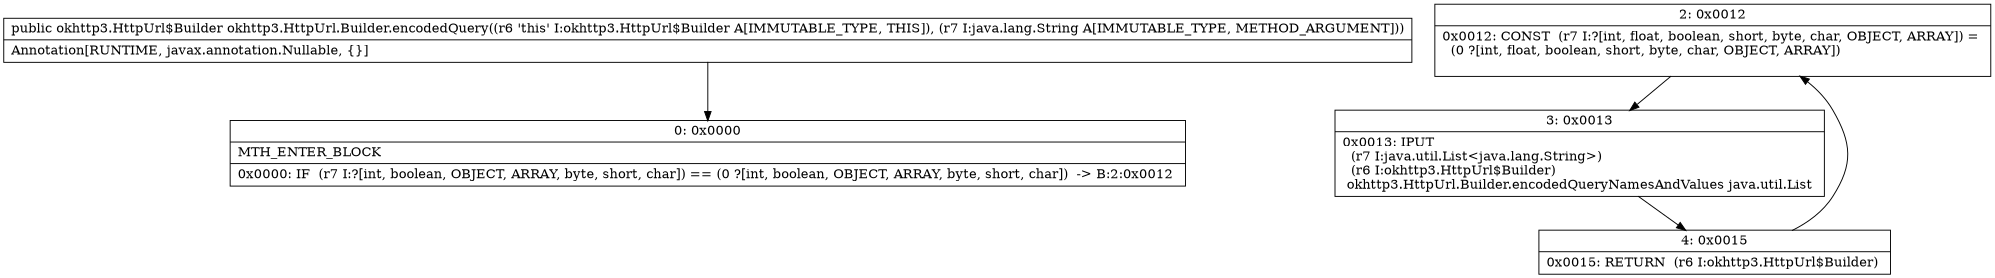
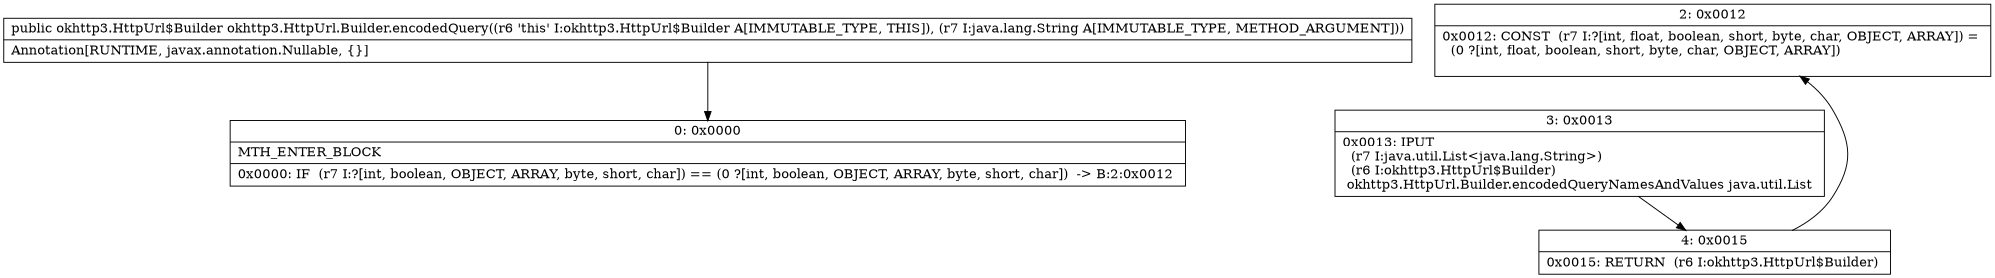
  digraph {
    node [shape=record]
    n1 [label="{0\:\ 0x0000|MTH_ENTER_BLOCK\l|0x0000: IF  (r7 I:?[int, boolean, OBJECT, ARRAY, byte, short, char]) == (0 ?[int, boolean, OBJECT, ARRAY, byte, short, char])  \-\> B:2:0x0012 \l}"]
    n2 [label="{2\:\ 0x0012|0x0012: CONST  (r7 I:?[int, float, boolean, short, byte, char, OBJECT, ARRAY]) = \l  (0 ?[int, float, boolean, short, byte, char, OBJECT, ARRAY])\l \l}"]
    n3 [label="{3\:\ 0x0013|0x0013: IPUT  \l  (r7 I:java.util.List\<java.lang.String\>)\l  (r6 I:okhttp3.HttpUrl$Builder)\l okhttp3.HttpUrl.Builder.encodedQueryNamesAndValues java.util.List \l}"]
    n4 [label="{4\:\ 0x0015|0x0015: RETURN  (r6 I:okhttp3.HttpUrl$Builder) \l}"]
    n5 [label="{public okhttp3.HttpUrl$Builder okhttp3.HttpUrl.Builder.encodedQuery((r6 'this' I:okhttp3.HttpUrl$Builder A[IMMUTABLE_TYPE, THIS]), (r7 I:java.lang.String A[IMMUTABLE_TYPE, METHOD_ARGUMENT]))  | Annotation[RUNTIME, javax.annotation.Nullable, \{\}]\l}"]
-   n2 -> n3
    n3 -> n4
    n4 -> n2
    n5 -> n1
  }
